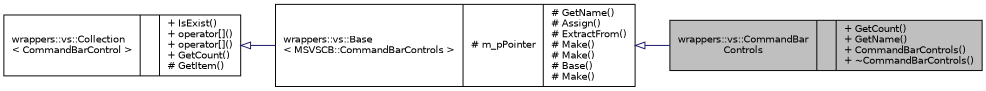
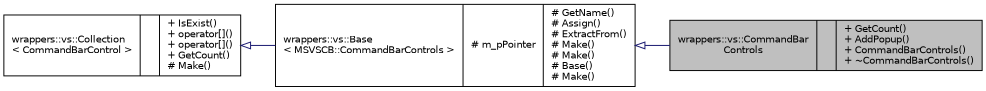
  digraph {
    fontname="DejaVu Sans"
    rankdir=LR
    node [color=black fillcolor=white fontname="DejaVu Sans" fontsize=10 shape=record style=filled]
    edge [arrowtail=onormal color=midnightblue dir=back fontname="DejaVu Sans" fontsize=10 labelfontname=Verdana labelfontsize=10 style=solid]
-   n1 [fillcolor=grey75 fontcolor=black height=0.2 label="{wrappers::vs::CommandBar\lControls\n||+ GetCount()\l+ GetName()\l+ CommandBarControls()\l+ ~CommandBarControls()\l}" width=0.4]
-   n2 [height=0.2 label="{wrappers::vs::Collection\l\< CommandBarControl \>\n||+ IsExist()\l+ operator[]()\l+ operator[]()\l+ GetCount()\l# GetItem()\l}" width=0.4]
+   n1 [fillcolor=grey75 fontcolor=black height=0.2 label="{wrappers::vs::CommandBar\lControls\n||+ GetCount()\l+ AddPopup()\l+ CommandBarControls()\l+ ~CommandBarControls()\l}" width=0.4]
+   n2 [height=0.2 label="{wrappers::vs::Collection\l\< CommandBarControl \>\n||+ IsExist()\l+ operator[]()\l+ operator[]()\l+ GetCount()\l# Make()\l}" width=0.4]
    n3 [height=0.2 label="{wrappers::vs::Base\l\< MSVSCB::CommandBarControls \>\n|# m_pPointer\l|# GetName()\l# Assign()\l# ExtractFrom()\l# Make()\l# Make()\l# Base()\l# Make()\l}" width=0.4]
    n2 -> n3
    n3 -> n1
  }
